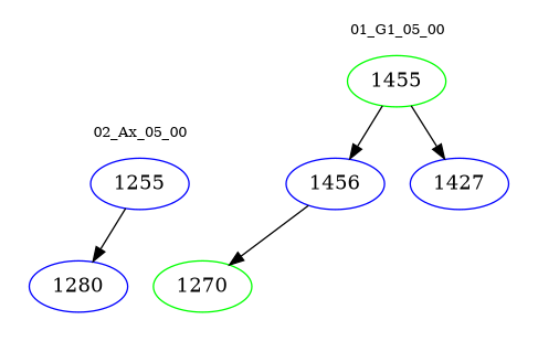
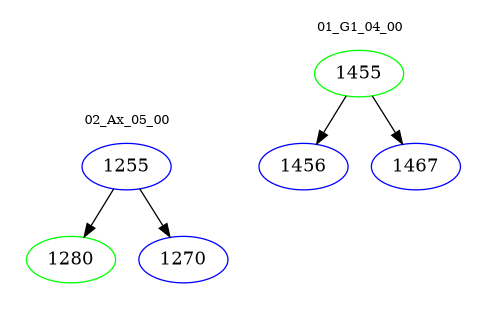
  digraph {
    node [color=blue]
    edge [color=black]
    n1 [label=1255]
-   n2 [color=green label=1270]
-   n3 [label=1280]
+   n2 [label=1270]
+   n3 [color=green label=1280]
    n4 [color=green label=1455]
    n5 [label=1456]
-   n6 [label=1427]
+   n6 [label=1467]
    subgraph cluster_1 {
      color=white
      fontsize=10
      label="02_Ax_05_00"
      n1
      n2
      n3
    }
    subgraph cluster_2 {
      color=white
      fontsize=10
-     label="01_G1_05_00"
+     label="01_G1_04_00"
      n4
      n5
      n6
    }
-   n5 -> n2
+   n1 -> n2
    n1 -> n3
    n4 -> n5
    n4 -> n6
  }
